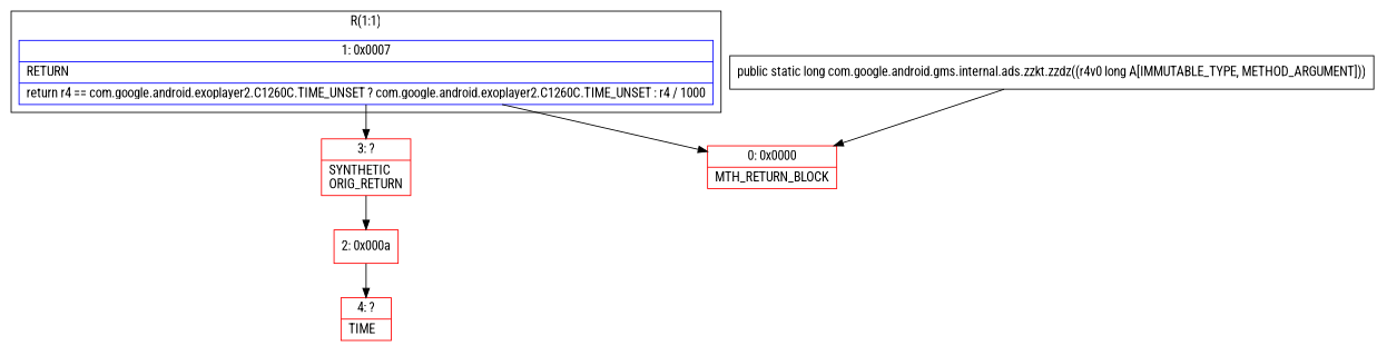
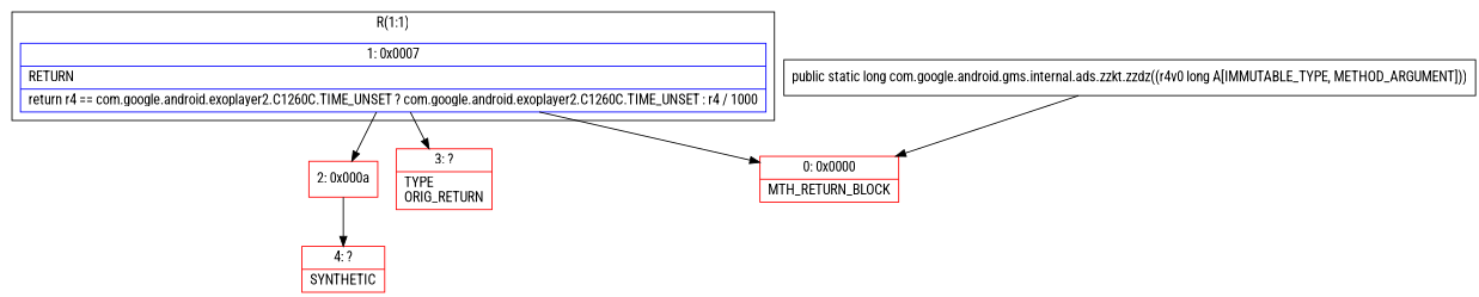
  digraph {
    fontname="Roboto Condensed"
    node [color=red fontname="Roboto Condensed" shape=record]
    edge [fontname="Roboto Condensed"]
    n1 [color=blue label="{1\:\ 0x0007|RETURN\l|return r4 == com.google.android.exoplayer2.C1260C.TIME_UNSET ? com.google.android.exoplayer2.C1260C.TIME_UNSET : r4 \/ 1000\l}"]
    n2 [label="{2\:\ 0x000a}"]
-   n3 [label="{3\:\ ?|SYNTHETIC\lORIG_RETURN\l}"]
+   n3 [label="{3\:\ ?|TYPE\lORIG_RETURN\l}"]
    n4 [label="{0\:\ 0x0000|MTH_RETURN_BLOCK\l}"]
-   n5 [label="{4\:\ ?|TIME\l}"]
+   n5 [label="{4\:\ ?|SYNTHETIC\l}"]
    n6 [label="{public static long com.google.android.gms.internal.ads.zzkt.zzdz((r4v0 long A[IMMUTABLE_TYPE, METHOD_ARGUMENT])) }" color=""]
    subgraph cluster_1 {
      label="R(1:1)"
      n1
    }
-   n3 -> n2
+   n1 -> n2
    n1 -> n3
    n1 -> n4
    n2 -> n5
    n6 -> n4
  }
